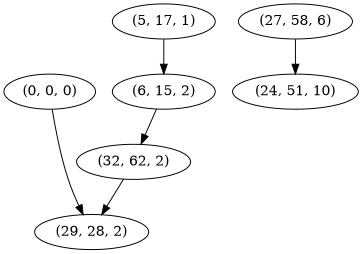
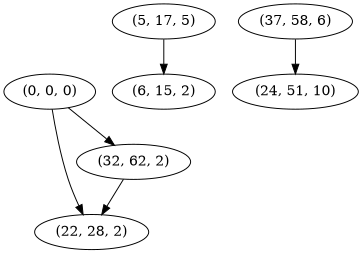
  digraph {
    "(0, 0, 0)"
-   "(22, 28, 2)" [label="(29, 28, 2)"]
+   "(22, 28, 2)"
    "(32, 62, 2)"
-   "(5, 17, 1)"
+   "(5, 17, 1)" [label="(5, 17, 5)"]
    "(6, 15, 2)"
    n6 [label="(24, 51, 10)"]
-   "(37, 58, 6)" [label="(27, 58, 6)"]
+   "(37, 58, 6)"
    "(0, 0, 0)" -> "(22, 28, 2)"
-   "(6, 15, 2)" -> "(32, 62, 2)"
+   "(0, 0, 0)" -> "(32, 62, 2)"
    "(32, 62, 2)" -> "(22, 28, 2)"
    "(5, 17, 1)" -> "(6, 15, 2)"
    "(37, 58, 6)" -> n6
  }
